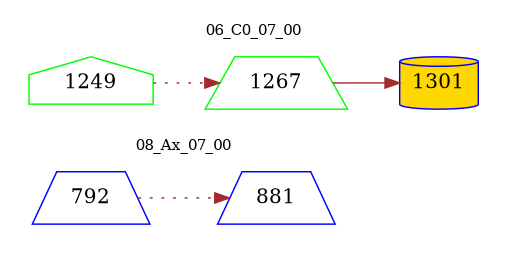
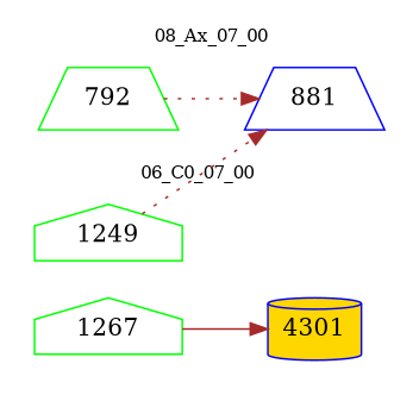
  digraph {
    rankdir=LR
    node [color=green fillcolor=white shape=trapezium style=filled]
    edge [color=brown style=dotted]
-   n1 [color=blue label=792]
+   n1 [label=792]
    n2 [color=blue label=881]
    n3 [label=1249 shape=house]
-   n4 [label=1267]
-   n5 [color=blue fillcolor=gold label=1301 shape=cylinder]
+   n4 [label=1267 shape=house]
+   n5 [color=blue fillcolor=gold label=4301 shape=cylinder]
    subgraph cluster_1 {
      color=white
      fontsize=10
      label="08_Ax_07_00"
      n1
      n2
    }
    subgraph cluster_2 {
      color=white
      fontsize=10
      label="06_C0_07_00"
      n3
      n4
      n5
    }
    n1 -> n2
-   n3 -> n4
+   n3 -> n2
    n4 -> n5 [style=solid]
  }
